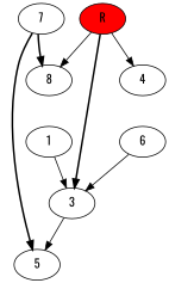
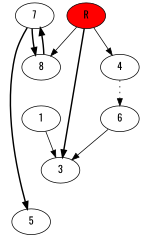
  digraph {
    fontname=Oswald
    node [fontname=Oswald]
    edge [fontname=Oswald style=solid]
    1
    3
    5
    8
    7
    4
    6
    R [fillcolor="#ff0000" style=filled]
    1 -> 3
-   3 -> 5
+   8 -> 7 [style=bold]
    7 -> 5 [style=bold]
    7 -> 8 [style=bold]
+   4 -> 6 [style=dotted]
    6 -> 3
    R -> 3 [style=bold]
    R -> 8
    R -> 4
  }
